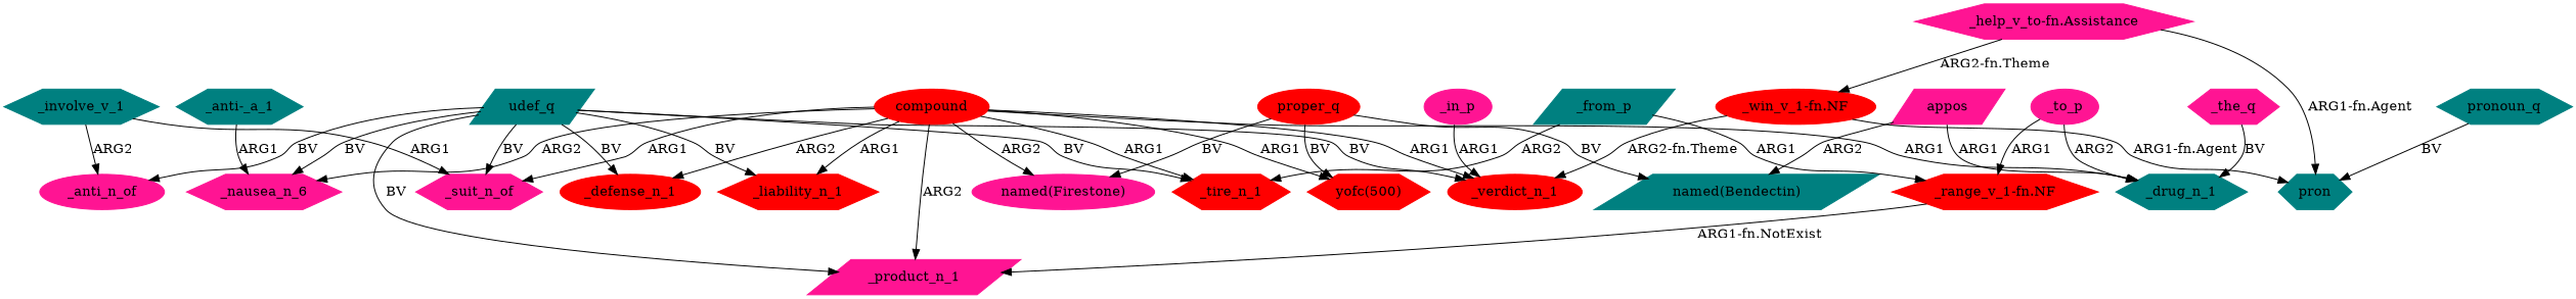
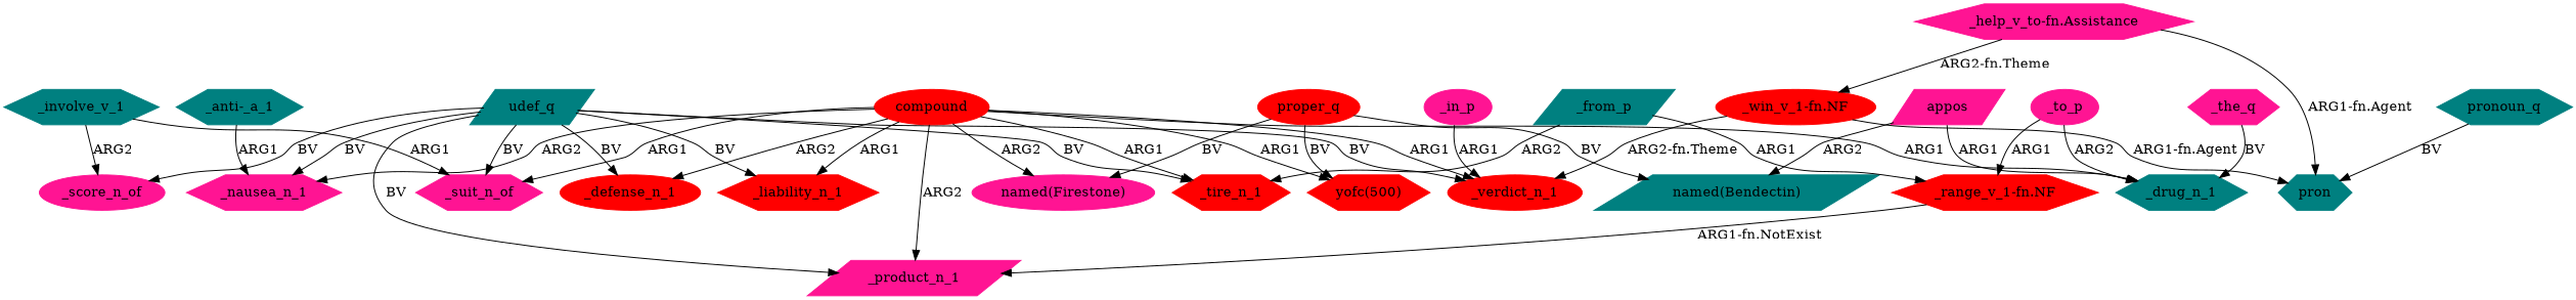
  digraph {
    node [color=deeppink shape=hexagon style=filled]
    "_anti-_a_1" [color=teal]
-   _nausea_n_1 [label=_nausea_n_6]
-   _score_n_of [shape=ellipse label=_anti_n_of]
+   _nausea_n_1
+   _score_n_of [shape=ellipse]
    _product_n_1 [shape=parallelogram]
    udef_q [color=teal shape=parallelogram]
    _liability_n_1 [color=red]
    _tire_n_1 [color=red]
    _suit_n_of
    _verdict_n_1 [color=red shape=ellipse]
    _defense_n_1 [color=red shape=ellipse]
    compound [color=red shape=ellipse]
    _drug_n_1 [color=teal]
    "named(Firestone)" [shape=ellipse]
    "yofc(500)" [color=red]
    appos [shape=parallelogram]
    "named(Bendectin)" [color=teal shape=parallelogram]
    "_win_v_1-fn.NF" [color=red shape=ellipse]
    pron [color=teal]
    "_help_v_to-fn.Assistance"
    proper_q [color=red shape=ellipse]
    "_range_v_1-fn.NF" [color=red]
    _involve_v_1 [color=teal]
    _to_p [shape=ellipse]
    _in_p [shape=ellipse]
    _the_q
    pronoun_q [color=teal]
    _from_p [color=teal shape=parallelogram]
    "_anti-_a_1" -> _nausea_n_1 [label=ARG1]
    udef_q -> _nausea_n_1 [label=BV]
    udef_q -> _score_n_of [label=BV]
    udef_q -> _product_n_1 [label=BV]
    udef_q -> _liability_n_1 [label=BV]
    udef_q -> _tire_n_1 [label=BV]
    udef_q -> _suit_n_of [label=BV]
    udef_q -> _verdict_n_1 [label=BV]
    udef_q -> _defense_n_1 [label=BV]
    compound -> _nausea_n_1 [label=ARG2]
    compound -> _product_n_1 [label=ARG2]
    compound -> _liability_n_1 [label=ARG1]
    compound -> _tire_n_1 [label=ARG1]
    compound -> _suit_n_of [label=ARG1]
    compound -> _verdict_n_1 [label=ARG1]
    compound -> _defense_n_1 [label=ARG2]
    compound -> _drug_n_1 [label=ARG1]
    compound -> "named(Firestone)" [label=ARG2]
    compound -> "yofc(500)" [label=ARG1]
    appos -> _drug_n_1 [label=ARG1]
    appos -> "named(Bendectin)" [label=ARG2]
    "_win_v_1-fn.NF" -> _verdict_n_1 [label="ARG2-fn.Theme"]
    "_win_v_1-fn.NF" -> pron [label="ARG1-fn.Agent"]
    "_help_v_to-fn.Assistance" -> "_win_v_1-fn.NF" [label="ARG2-fn.Theme"]
    "_help_v_to-fn.Assistance" -> pron [label="ARG1-fn.Agent"]
    proper_q -> "named(Firestone)" [label=BV]
    proper_q -> "yofc(500)" [label=BV]
    proper_q -> "named(Bendectin)" [label=BV]
    "_range_v_1-fn.NF" -> _product_n_1 [label="ARG1-fn.NotExist"]
    _involve_v_1 -> _score_n_of [label=ARG2]
    _involve_v_1 -> _suit_n_of [label=ARG1]
    _to_p -> _drug_n_1 [label=ARG2]
    _to_p -> "_range_v_1-fn.NF" [label=ARG1]
    _in_p -> _verdict_n_1 [label=ARG1]
    _the_q -> _drug_n_1 [label=BV]
    pronoun_q -> pron [label=BV]
    _from_p -> _tire_n_1 [label=ARG2]
    _from_p -> "_range_v_1-fn.NF" [label=ARG1]
  }
